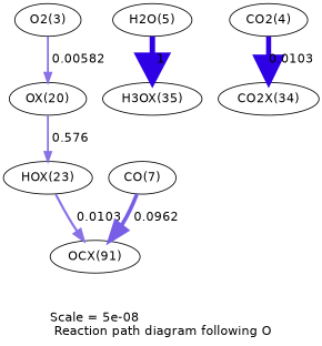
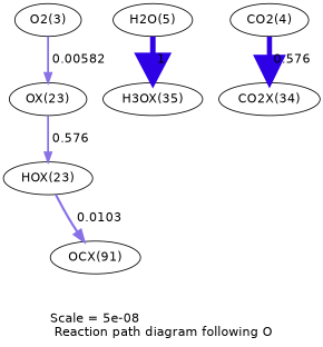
  digraph {
    fontname=Helvetica
    label="Scale = 5e-08\l Reaction path diagram following O"
    node [fontname=Helvetica]
    edge [color="0.7, 0.506, 0.9" fontname=Helvetica]
    n1 [label="O2(3)"]
-   n2 [label="OX(20)"]
+   n2 [label="OX(23)"]
    n3 [label="HOX(23)"]
    n4 [label="OCX(91)"]
    n5 [label="H2O(5)"]
    n6 [label="H3OX(35)"]
-   n7 [label="CO(7)"]
    n8 [label="CO2(4)"]
    n9 [label="CO2X(34)"]
    n1 -> n2 [arrowsize=1.06 label=" 0.00582" penwidth=2.11]
    n2 -> n3 [arrowsize=1.04 label=" 0.576" penwidth=2.09]
    n3 -> n4 [arrowsize=1.27 color="0.7, 0.51, 0.9" label=" 0.0103" penwidth=2.54]
    n5 -> n6 [arrowsize=3 color="0.7, 1.5, 0.9" label=" 1" penwidth=6]
-   n7 -> n4 [arrowsize=2.12 color="0.7, 0.596, 0.9" label=" 0.0962" penwidth=4.23]
-   n8 -> n9 [arrowsize=2.79 color="0.7, 1.08, 0.9" label=" 0.0103" penwidth=5.58]
+   n8 -> n9 [arrowsize=2.79 color="0.7, 1.08, 0.9" label=" 0.576" penwidth=5.58]
  }
